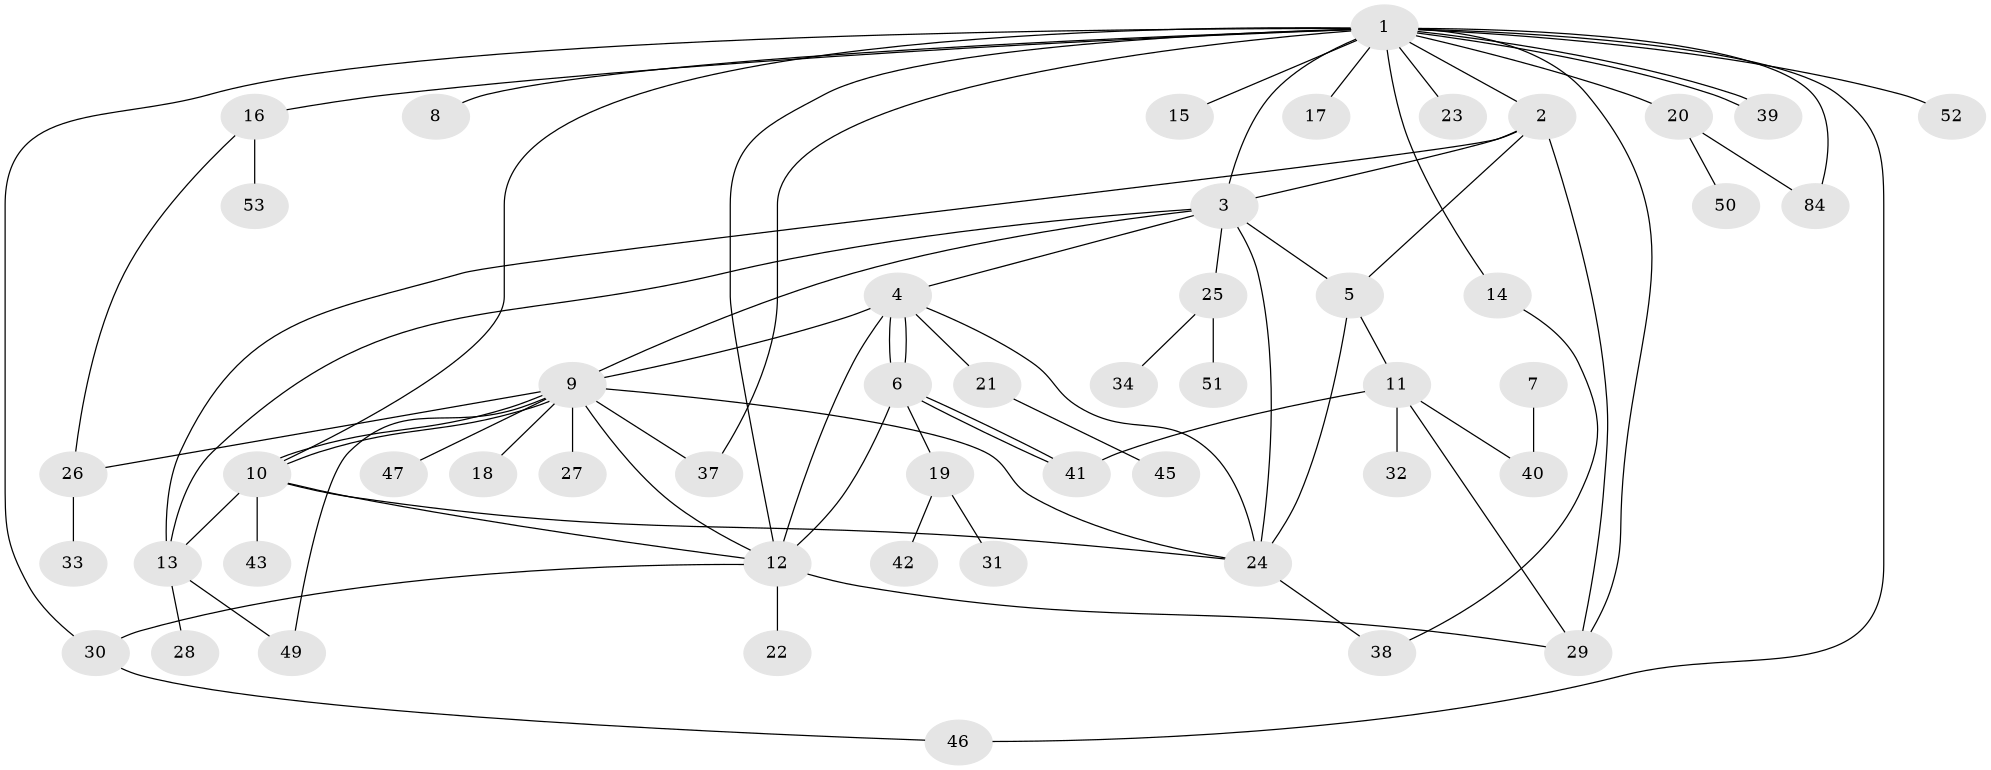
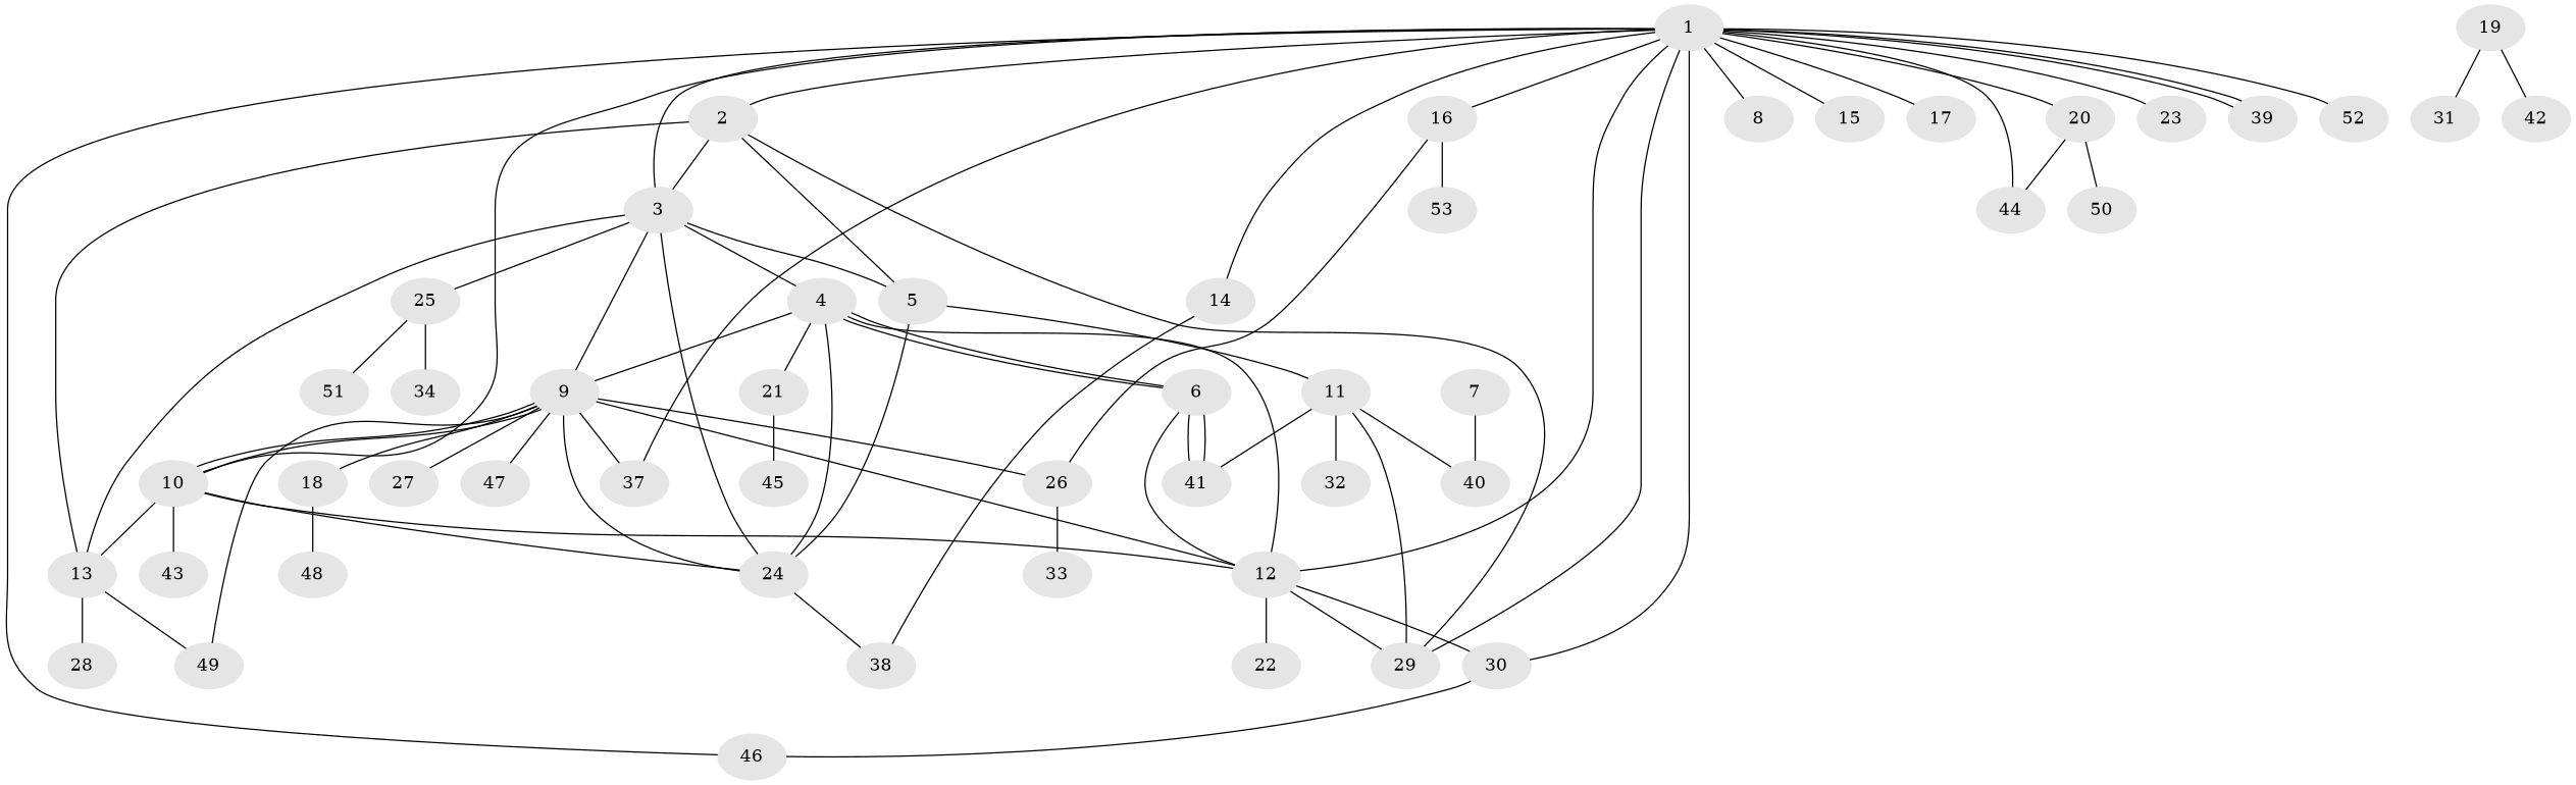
  graph {
    node [color=gray90 style=filled]
    1
    2
    3
    8
    10
    12
    14
    15
    16
    17
    20
    23
    29
    30
    37
    39
-   44 [label=84]
+   44
    46
    52
    5
    13
    4
    9
    24
    25
    6
    21
    7
    40
    43
    22
    38
    26
    53
    50
    11
    49
    28
    18
    27
    47
    34
    51
    19
    41
    45
    32
    31
    42
+   48
    33
    1 -- 2
    1 -- 3
    1 -- 8
    1 -- 10
    1 -- 12
    1 -- 14
    1 -- 15
    1 -- 16
    1 -- 17
    1 -- 20
    1 -- 23
    1 -- 29
    1 -- 30
    1 -- 37
    1 -- 39
    1 -- 39
    1 -- 44
    1 -- 46
    1 -- 52
    2 -- 3
    2 -- 29
    2 -- 5
    2 -- 13
    3 -- 5
    3 -- 13
    3 -- 4
    3 -- 9
    3 -- 24
    3 -- 25
    10 -- 12
    10 -- 13
    10 -- 24
    10 -- 43
    12 -- 29
    12 -- 30
    12 -- 22
    14 -- 38
    16 -- 26
    16 -- 53
    20 -- 44
    20 -- 50
    30 -- 46
    5 -- 24
    5 -- 11
    13 -- 49
    13 -- 28
    4 -- 12
    4 -- 9
    4 -- 24
    4 -- 6
    4 -- 6
    4 -- 21
    9 -- 10
    9 -- 10
    9 -- 12
    9 -- 37
    9 -- 24
    9 -- 26
    9 -- 49
    9 -- 18
    9 -- 27
    9 -- 47
    24 -- 38
    25 -- 34
    25 -- 51
    6 -- 12
-   6 -- 19
    6 -- 41
    6 -- 41
    21 -- 45
    7 -- 40
    26 -- 33
    11 -- 29
    11 -- 40
    11 -- 41
    11 -- 32
+   18 -- 48
    19 -- 31
    19 -- 42
  }
